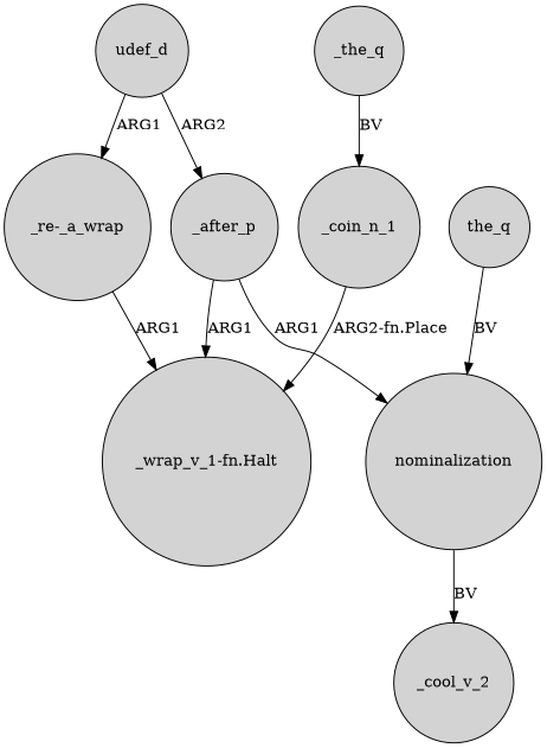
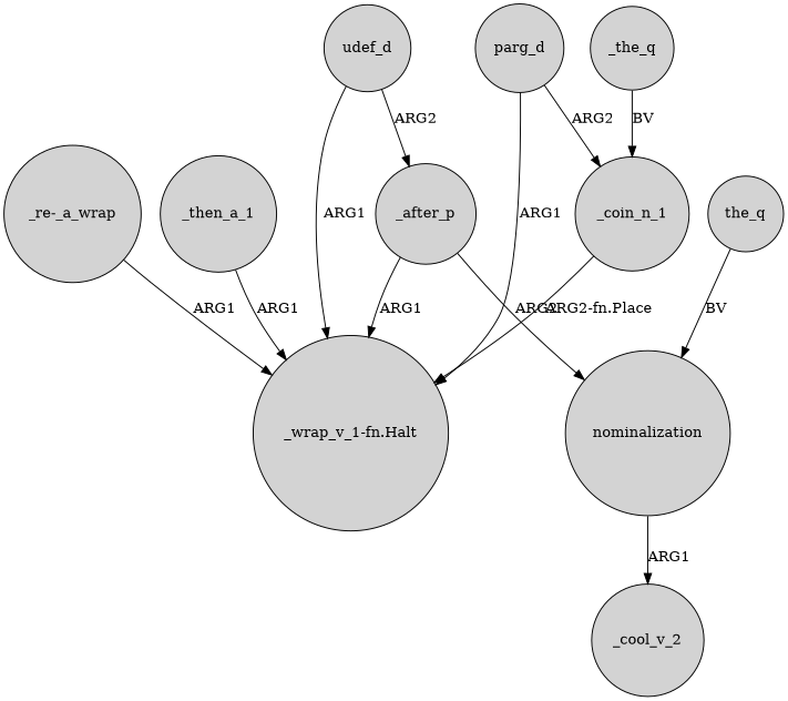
  digraph {
    node [shape=circle style=filled]
    n1 [label=udef_d]
    "_wrap_v_1-fn.Halt"
    _after_p
    nominalization
    _coin_n_1
    n6 [label="_re-_a_wrap"]
+   parg_d
    n8 [label=_cool_v_2]
+   _then_a_1
    n10 [label=the_q]
    _the_q
-   n1 -> n6 [label=ARG1]
+   n1 -> "_wrap_v_1-fn.Halt" [label=ARG1]
    n1 -> _after_p [label=ARG2]
    _after_p -> "_wrap_v_1-fn.Halt" [label=ARG1]
-   _after_p -> nominalization [label=ARG1]
-   nominalization -> n8 [label=BV]
+   _after_p -> nominalization [label=ARG2]
+   nominalization -> n8 [label=ARG1]
    _coin_n_1 -> "_wrap_v_1-fn.Halt" [label="ARG2-fn.Place"]
    n6 -> "_wrap_v_1-fn.Halt" [label=ARG1]
+   parg_d -> "_wrap_v_1-fn.Halt" [label=ARG1]
+   parg_d -> _coin_n_1 [label=ARG2]
+   _then_a_1 -> "_wrap_v_1-fn.Halt" [label=ARG1]
    n10 -> nominalization [label=BV]
    _the_q -> _coin_n_1 [label=BV]
  }
